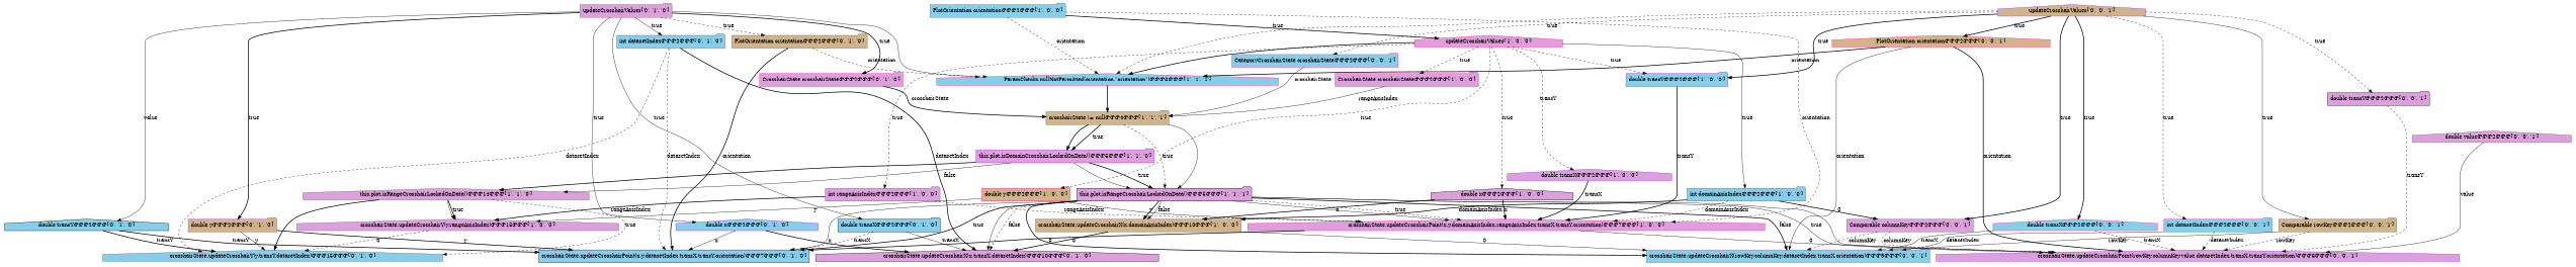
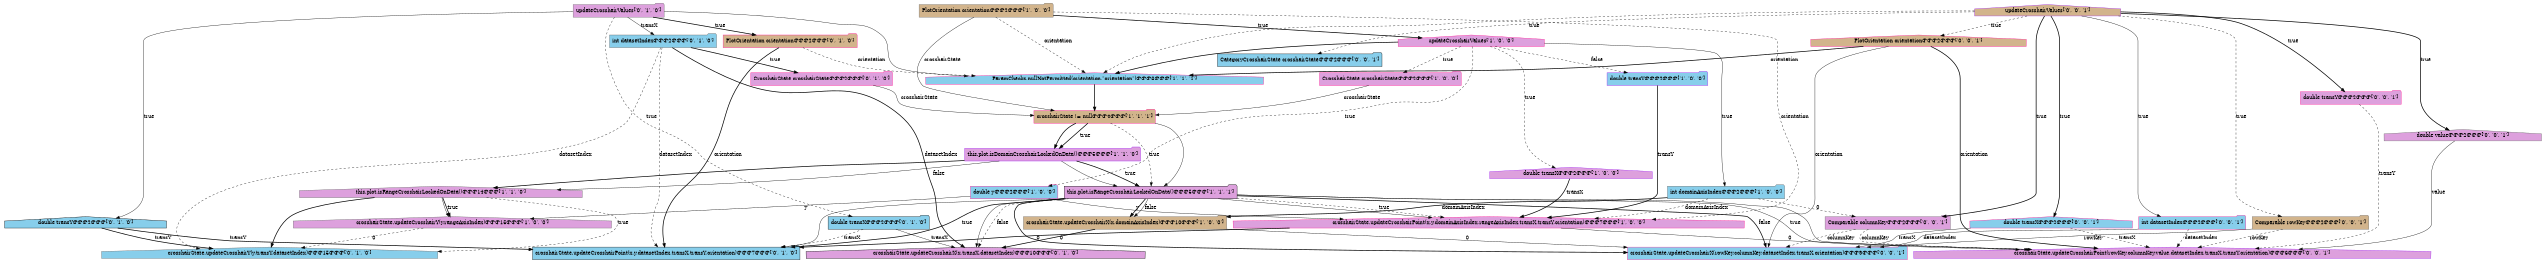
  digraph {
    node [color=gray40 fillcolor=plum shape=folder style=filled]
    edge [style=bold]
    n1 [fillcolor=tan label="crosshairState.updateCrosshairX(x,domainAxisIndex)@@@10@@@['1', '0', '0']"]
    n2 [color=deeppink fillcolor=skyblue label="crosshairState.updateCrosshairX(rowKey,columnKey,datasetIndex,transX,orientation)@@@9@@@['0', '0', '1']"]
    n3 [color=black label="crosshairState.updateCrosshairX(x,transX,datasetIndex)@@@10@@@['0', '1', '0']" shape=house]
-   n4 [fillcolor=tan label="crosshairState != null@@@4@@@['1', '1', '1']"]
+   n4 [color=deeppink fillcolor=tan label="crosshairState != null@@@4@@@['1', '1', '1']"]
    n5 [color=purple label="this.plot.isDomainCrosshairLockedOnData()@@@5@@@['1', '1', '0']"]
    n6 [color=black label="this.plot.isRangeCrosshairLockedOnData()@@@5@@@['1', '1', '1']"]
    n7 [label="this.plot.isRangeCrosshairLockedOnData()@@@14@@@['1', '1', '0']" shape=house]
    n8 [color=black fillcolor=skyblue label="crosshairState.updateCrosshairPoint(x,y,datasetIndex,transX,transY,orientation)@@@7@@@['0', '1', '0']"]
    n9 [color=purple label="crosshairState.updateCrosshairPoint(rowKey,columnKey,value,datasetIndex,transX,transY,orientation)@@@6@@@['0', '0', '1']" shape=house]
    n10 [color=deeppink label="crosshairState.updateCrosshairPoint(x,y,domainAxisIndex,rangeAxisIndex,transX,transY,orientation)@@@7@@@['1', '0', '0']" shape=house]
    n11 [fillcolor=skyblue label="crosshairState.updateCrosshairY(y,transY,datasetIndex)@@@15@@@['0', '1', '0']" shape=house]
-   n12 [color=purple fillcolor=skyblue label="double x@@@2@@@['0', '1', '0']" shape=house]
    n13 [color=deeppink fillcolor=skyblue label="double transX@@@2@@@['0', '0', '1']" shape=house]
    n14 [color=deeppink label="updateCrosshairValues['1', '0', '0']" shape=house]
-   n15 [color=deeppink fillcolor=tan label="double y@@@2@@@['1', '0', '0']"]
-   n16 [color=black label="double x@@@2@@@['1', '0', '0']" shape=house]
+   n15 [color=deeppink fillcolor=skyblue label="double y@@@2@@@['1', '0', '0']"]
    n17 [color=deeppink fillcolor=skyblue label="ParamChecks.nullNotPermitted(orientation,\"orientation\")@@@3@@@['1', '1', '1']" shape=house]
    n18 [fillcolor=skyblue label="int domainAxisIndex@@@2@@@['1', '0', '0']"]
    n19 [color=purple fillcolor=skyblue label="double transY@@@2@@@['1', '0', '0']"]
    n20 [color=deeppink label="CrosshairState crosshairState@@@2@@@['1', '0', '0']"]
-   n21 [label="int rangeAxisIndex@@@2@@@['1', '0', '0']"]
    n22 [color=purple label="double transX@@@2@@@['1', '0', '0']" shape=house]
    n23 [label="crosshairState.updateCrosshairY(y,rangeAxisIndex)@@@15@@@['1', '0', '0']" shape=house]
-   n24 [fillcolor=skyblue label="PlotOrientation orientation@@@2@@@['1', '0', '0']"]
+   n24 [fillcolor=tan label="PlotOrientation orientation@@@2@@@['1', '0', '0']"]
    n25 [label="Comparable columnKey@@@2@@@['0', '0', '1']"]
-   n26 [color=deeppink fillcolor=skyblue label="CategoryCrosshairState crosshairState@@@2@@@['0', '0', '1']"]
+   n26 [color=black fillcolor=skyblue label="CategoryCrosshairState crosshairState@@@2@@@['0', '0', '1']"]
    n27 [color=deeppink fillcolor=tan label="PlotOrientation orientation@@@2@@@['0', '0', '1']" shape=house]
    n28 [color=black fillcolor=skyblue label="double transY@@@2@@@['0', '1', '0']" shape=house]
    n29 [label="updateCrosshairValues['0', '1', '0']"]
    n30 [fillcolor=skyblue label="int datasetIndex@@@2@@@['0', '1', '0']"]
-   n31 [color=purple fillcolor=tan label="double y@@@2@@@['0', '1', '0']"]
    n32 [color=deeppink label="CrosshairState crosshairState@@@2@@@['0', '1', '0']"]
    n33 [color=black fillcolor=skyblue label="double transX@@@2@@@['0', '1', '0']"]
-   n34 [fillcolor=tan label="PlotOrientation orientation@@@2@@@['0', '1', '0']"]
-   n35 [color=black label="double transY@@@2@@@['0', '0', '1']"]
+   n34 [color=deeppink fillcolor=tan label="PlotOrientation orientation@@@2@@@['0', '1', '0']"]
+   n35 [color=deeppink label="double transY@@@2@@@['0', '0', '1']"]
    n36 [label="double value@@@2@@@['0', '0', '1']" shape=house]
    n37 [color=deeppink fillcolor=skyblue label="int datasetIndex@@@2@@@['0', '0', '1']"]
    n38 [color=purple fillcolor=tan label="updateCrosshairValues['0', '0', '1']" shape=house]
    n39 [fillcolor=tan label="Comparable rowKey@@@2@@@['0', '0', '1']"]
    n1 -> n2 [label=0 style=solid]
    n1 -> n3 [label=0]
    n4 -> n5 [label=true]
    n4 -> n5
    n4 -> n6 [style=solid]
    n4 -> n6 [label=true style=dashed]
    n5 -> n6 [label=true]
    n5 -> n6 [style=solid]
    n5 -> n7 [label=false style=solid]
    n5 -> n7
    n6 -> n1
    n6 -> n1 [label=false style=solid]
    n6 -> n2
    n6 -> n2 [label=false]
    n6 -> n3 [label=false style=dashed]
    n6 -> n3 [style=solid]
    n6 -> n8 [style=solid]
    n6 -> n8 [label=true]
    n6 -> n9 [label=true style=solid]
    n6 -> n9 [style=solid]
    n6 -> n10 [style=solid]
    n6 -> n10 [label=true style=dashed]
    n7 -> n11 [label=true style=dashed]
    n7 -> n11
    n7 -> n23 [label=true]
    n7 -> n23 [style=solid]
    n10 -> n8 [label=0]
    n10 -> n9 [label=0 style=solid]
-   n12 -> n3 [label=x]
-   n12 -> n8 [label=x style=solid]
    n13 -> n2 [label=transX style=solid]
    n13 -> n9 [label=transX style=dashed]
    n14 -> n15 [label=true style=dashed]
-   n14 -> n16 [label=true style=dashed]
    n14 -> n17
    n14 -> n18 [label=true style=solid]
-   n14 -> n19 [label=true style=dashed]
+   n14 -> n19 [label=false style=dashed]
    n14 -> n20 [label=true style=dashed]
-   n14 -> n21 [label=true style=dashed]
-   n14 -> n22 [label=transY style=dashed]
+   n14 -> n22 [label=true style=dashed]
    n15 -> n10 [label=y style=solid]
    n15 -> n23 [label=y style=solid]
-   n16 -> n1 [label=x]
-   n16 -> n10 [label=x]
    n17 -> n4
    n18 -> n1 [label=domainAxisIndex]
    n18 -> n10 [label=domainAxisIndex style=dashed]
-   n18 -> n25 [label=0]
+   n18 -> n25 [label=0 style=dashed]
    n19 -> n10 [label=transY]
-   n20 -> n4 [label=rangeAxisIndex style=solid]
-   n21 -> n10 [label=rangeAxisIndex style=dashed]
-   n21 -> n23 [label=rangeAxisIndex]
+   n20 -> n4 [label=crosshairState style=solid]
    n22 -> n10 [label=transX]
    n23 -> n11 [label=0 style=dashed]
    n24 -> n10 [label=orientation style=dashed]
    n24 -> n14 [label=true]
    n24 -> n17 [label=orientation style=dashed]
    n25 -> n2 [label=columnKey style=dashed]
    n25 -> n9 [label=columnKey style=dashed]
-   n26 -> n4 [label=crosshairState style=solid]
+   n24 -> n4 [label=crosshairState style=solid]
    n27 -> n2 [label=orientation style=solid]
    n27 -> n9 [label=orientation]
    n27 -> n17 [label=orientation]
    n28 -> n8 [label=transY]
    n28 -> n11 [label=transY]
-   n29 -> n12 [label=true style=solid]
    n29 -> n17 [style=solid]
-   n29 -> n28 [label=value style=solid]
-   n29 -> n30 [label=true style=solid]
-   n29 -> n31 [label=true]
-   n29 -> n32 [label=true]
-   n29 -> n33 [label=true style=solid]
-   n29 -> n34 [label=true style=dashed]
+   n29 -> n28 [label=true style=solid]
+   n29 -> n30 [label=transX style=solid]
+   n30 -> n32 [label=true]
+   n29 -> n33 [label=true style=dashed]
+   n29 -> n34 [label=true]
    n30 -> n3 [label=datasetIndex]
    n30 -> n8 [label=datasetIndex style=dashed]
    n30 -> n11 [label=datasetIndex style=dashed]
-   n31 -> n8 [label=y]
-   n31 -> n11 [label=y style=solid]
-   n32 -> n4 [label=crosshairState]
+   n32 -> n4 [label=crosshairState style=solid]
    n33 -> n3 [label=transX style=solid]
    n33 -> n8 [label=transX style=dashed]
    n34 -> n8 [label=orientation]
    n34 -> n17 [label=orientation style=dashed]
    n35 -> n9 [label=transY style=dashed]
    n36 -> n9 [label=value style=solid]
    n37 -> n2 [label=datasetIndex style=solid]
    n37 -> n9 [label=datasetIndex style=dashed]
    n38 -> n13 [label=true]
    n38 -> n17 [style=dashed]
    n38 -> n25 [label=true]
    n38 -> n26 [label=true style=dashed]
-   n38 -> n27 [label=true]
-   n38 -> n35 [label=true style=dashed]
-   n38 -> n19 [label=true]
-   n38 -> n37 [label=true style=dashed]
-   n38 -> n39 [label=true style=solid]
+   n38 -> n27 [label=true style=dashed]
+   n38 -> n35 [label=true]
+   n38 -> n36 [label=true]
+   n38 -> n37 [label=true style=solid]
+   n38 -> n39 [label=true style=dashed]
    n39 -> n2 [label=rowKey style=solid]
    n39 -> n9 [label=rowKey style=dashed]
  }
